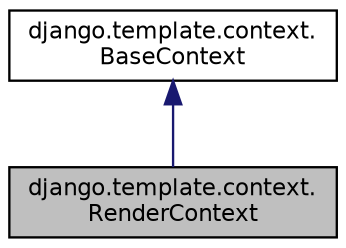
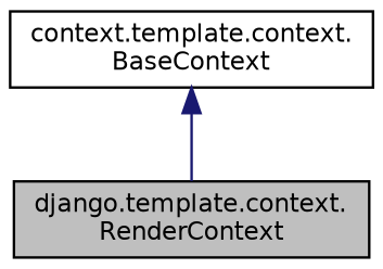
  digraph {
    node [color=black fontname=Helvetica fontsize=10 shape=record style=filled]
    n1 [fillcolor=grey75 fontcolor=black height=0.2 label="django.template.context.\lRenderContext" width=0.4]
-   n2 [fillcolor=white height=0.2 label="django.template.context.\lBaseContext" width=0.4]
+   n2 [fillcolor=white height=0.2 label="context.template.context.\lBaseContext" width=0.4]
    n2 -> n1 [color=midnightblue dir=back fontname=Helvetica fontsize=10 labelfontname=Helvetica labelfontsize=10 style=solid]
  }
